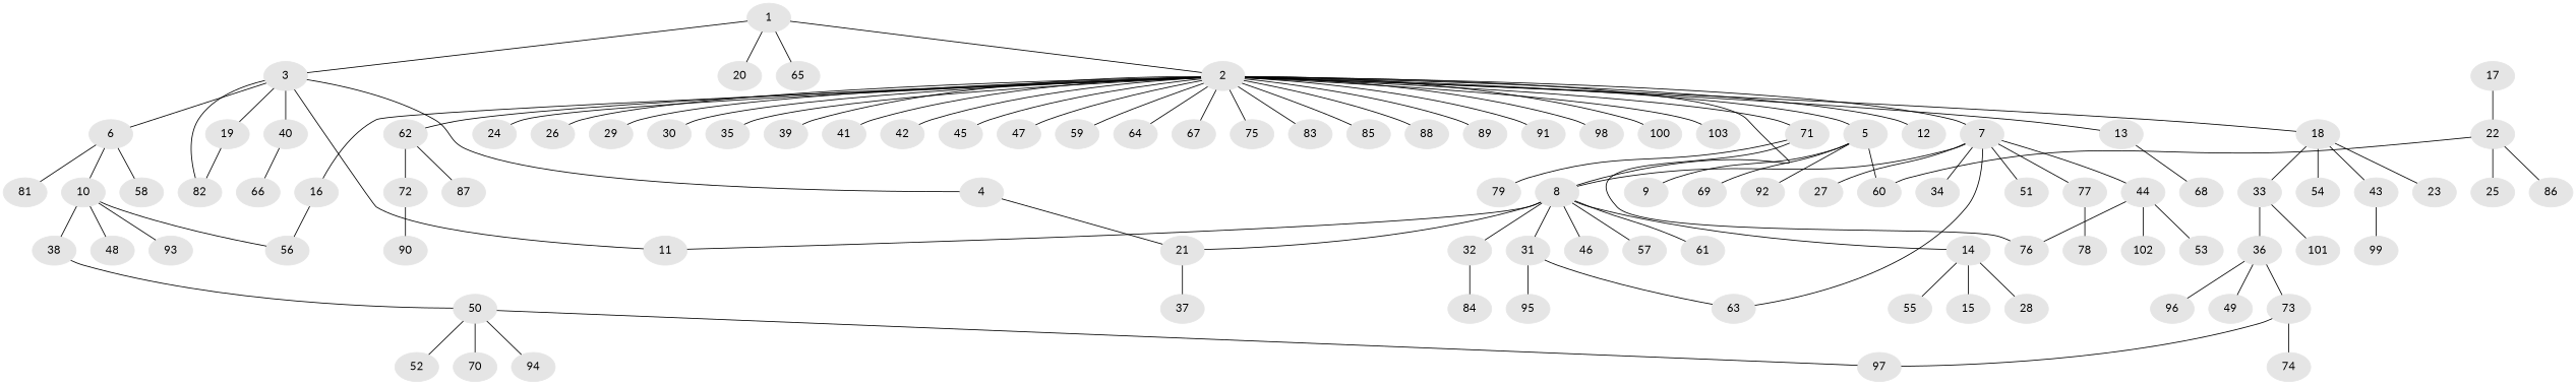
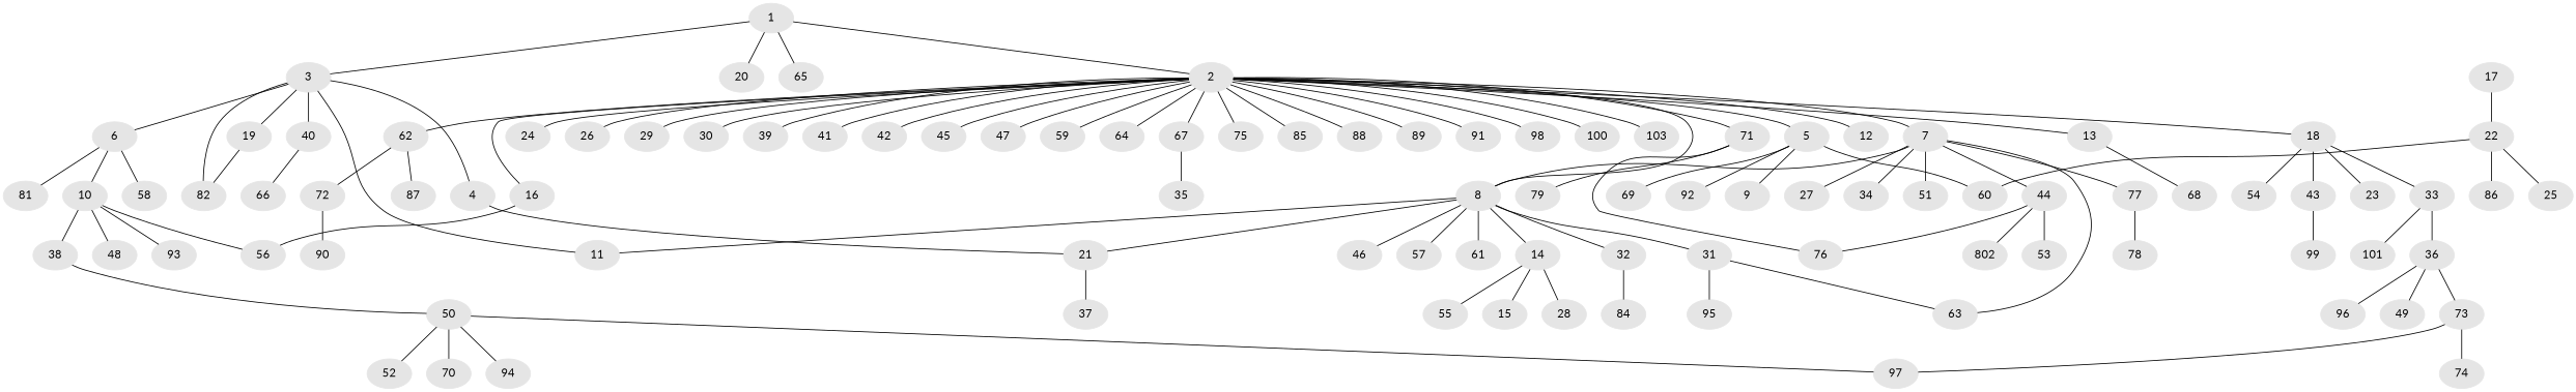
  graph {
    fontname=Lato
    node [color=gray90 fontname=Lato style=filled]
    edge [fontname=Lato]
    1
    2
    3
    20
    65
    5
    7
    8
    12
    13
    16
    18
    24
    26
    29
    30
    35
    39
    41
    42
    45
    47
    59
    62
    64
    67
    71
    75
-   83
    85
    88
    89
    91
    98
    100
    103
    4
    6
    11
    19
    40
    82
    17
    22
    9
    60
    69
    92
    27
    34
    44
    51
    63
    77
    21
    14
    31
    32
    46
    57
    61
    68
    56
    43
    23
    33
    54
    72
    87
    76
    79
    10
    58
    81
    66
    37
    99
    38
    48
    93
    53
-   102
+   102 [label=802]
    78
    15
    28
    55
    95
    84
    50
    25
    86
    36
    101
    49
    73
    96
    97
    74
    52
    70
    94
    90
    1 -- 2
    1 -- 3
    1 -- 20
    1 -- 65
    2 -- 5
    2 -- 7
    2 -- 8
    2 -- 12
    2 -- 13
    2 -- 16
    2 -- 18
    2 -- 24
    2 -- 26
    2 -- 29
    2 -- 30
-   2 -- 35
+   67 -- 35
    2 -- 39
    2 -- 41
    2 -- 42
    2 -- 45
    2 -- 47
    2 -- 59
    2 -- 62
    2 -- 64
    2 -- 67
    2 -- 71
    2 -- 75
-   2 -- 83
    2 -- 85
    2 -- 88
    2 -- 89
    2 -- 91
    2 -- 98
    2 -- 100
    2 -- 103
    3 -- 4
    3 -- 6
    3 -- 11
    3 -- 19
    3 -- 40
    3 -- 82
    5 -- 9
    5 -- 60
    5 -- 69
    5 -- 92
    7 -- 8
    7 -- 27
    7 -- 34
    7 -- 44
    7 -- 51
    7 -- 63
    7 -- 77
    8 -- 11
    8 -- 21
    8 -- 14
    8 -- 31
    8 -- 32
    8 -- 46
    8 -- 57
    8 -- 61
    13 -- 68
    16 -- 56
    18 -- 43
    18 -- 23
    18 -- 33
    18 -- 54
    62 -- 72
    62 -- 87
    71 -- 76
    71 -- 79
    4 -- 21
    6 -- 10
    6 -- 58
    6 -- 81
    19 -- 82
    40 -- 66
    17 -- 22
    22 -- 60
    22 -- 25
    22 -- 86
    44 -- 76
    44 -- 53
    44 -- 102
    77 -- 78
    21 -- 37
    14 -- 15
    14 -- 28
    14 -- 55
    31 -- 63
    31 -- 95
    32 -- 84
    43 -- 99
    33 -- 36
    33 -- 101
    72 -- 90
    10 -- 56
    10 -- 38
    10 -- 48
    10 -- 93
    38 -- 50
    50 -- 97
    50 -- 52
    50 -- 70
    50 -- 94
    36 -- 49
    36 -- 73
    36 -- 96
    73 -- 97
    73 -- 74
  }
